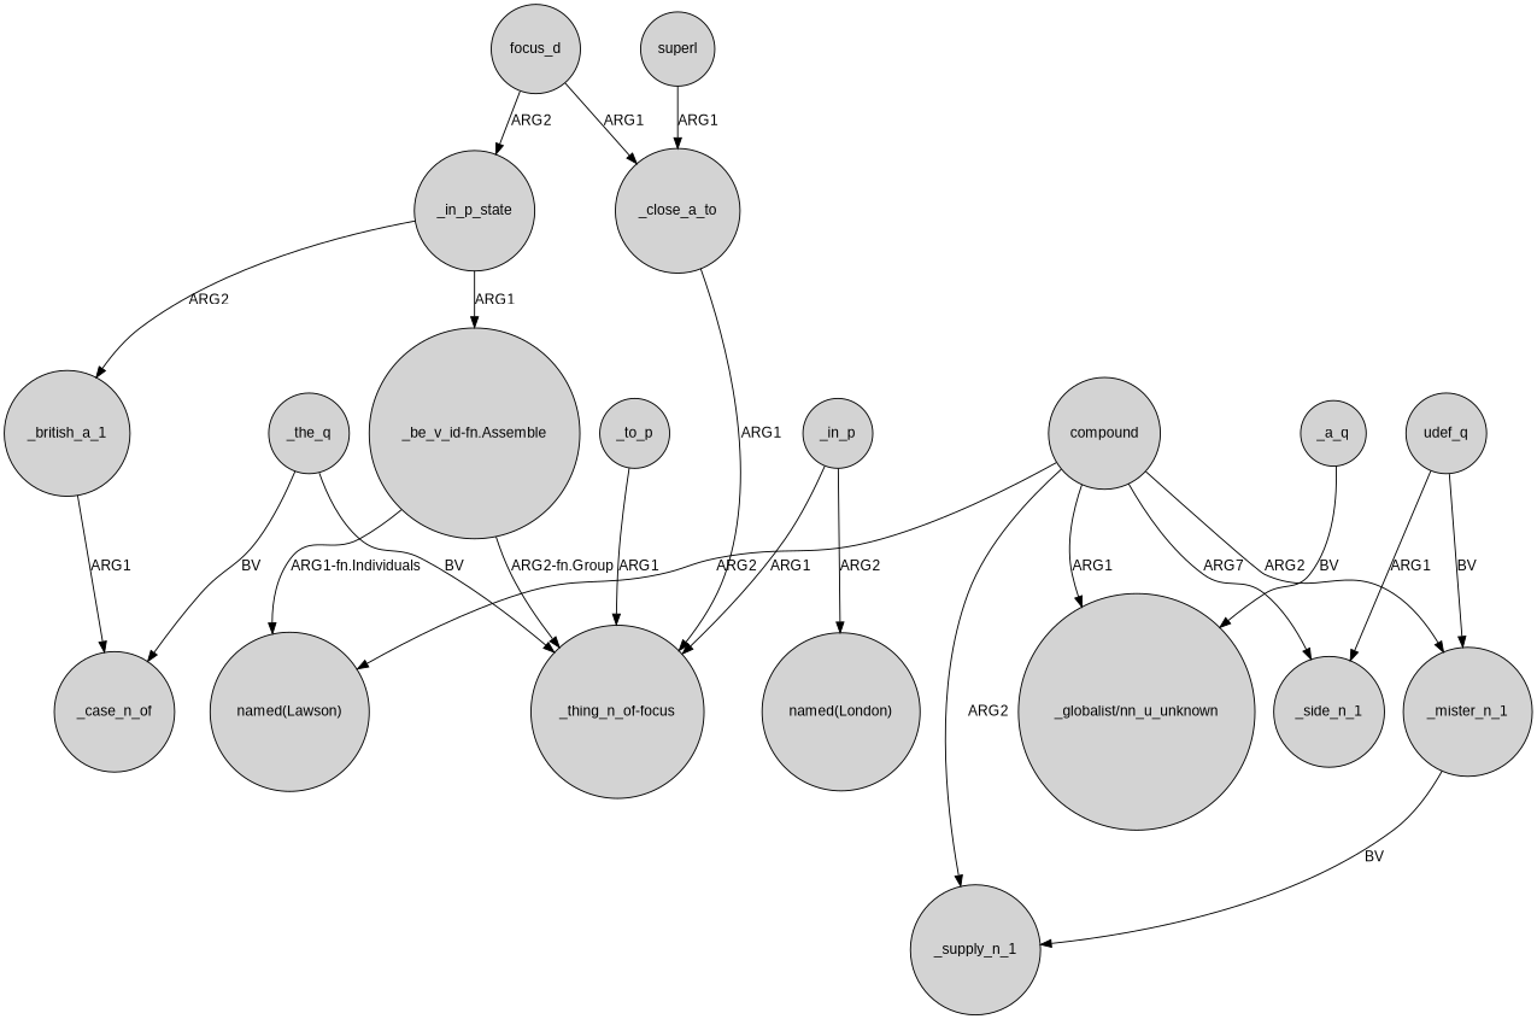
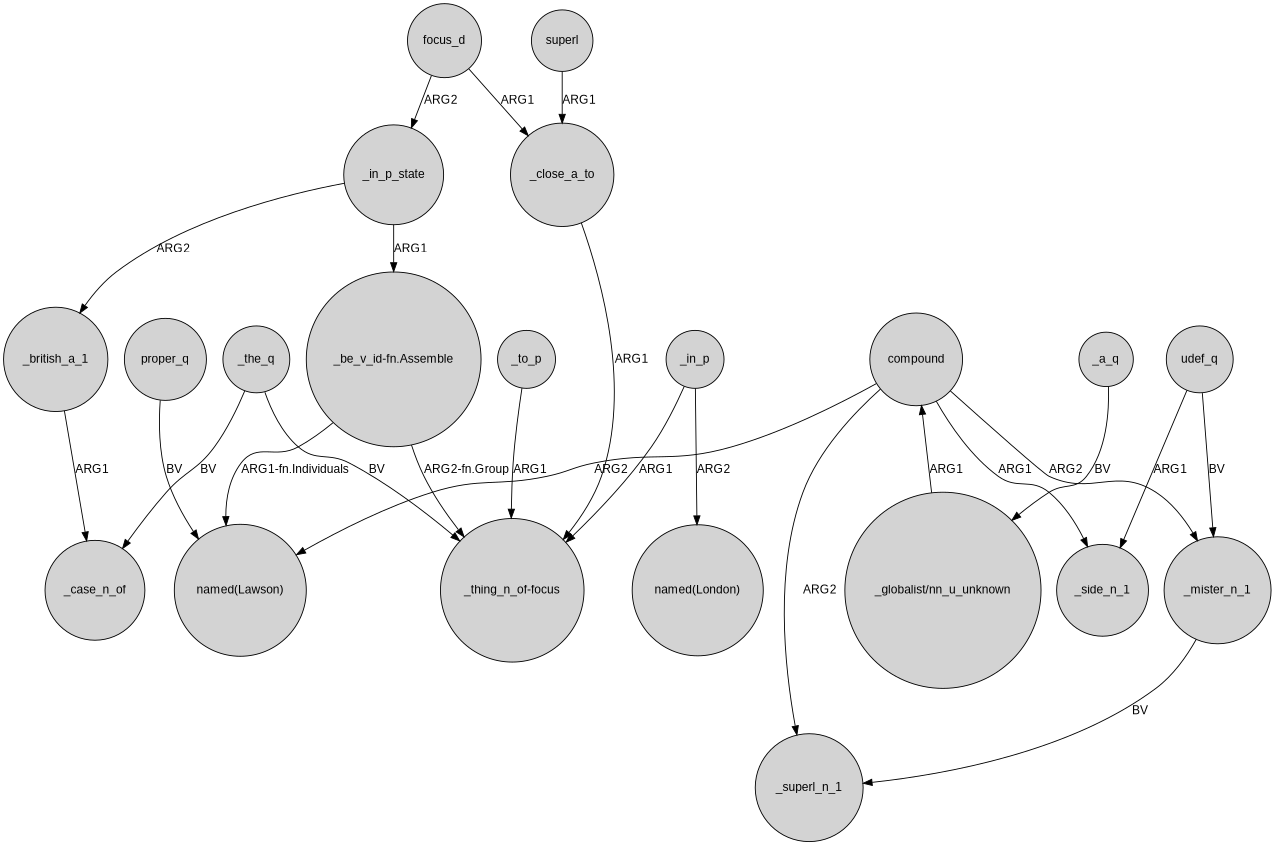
  digraph {
    fontname="Liberation Sans"
    node [fontname="Liberation Sans" shape=circle style=filled]
    edge [fontname="Liberation Sans"]
    compound
    "named(Lawson)"
    "_globalist/nn_u_unknown"
    _mister_n_1
-   _supply_n_1
+   _supply_n_1 [label=_superl_n_1]
    _side_n_1
    n7 [label="_thing_n_of-focus"]
    _the_q
    _case_n_of
    "_be_v_id-fn.Assemble"
    focus_d
    _in_p_state
    _close_a_to
    _british_a_1
    _in_p
    "named(London)"
    superl
    _to_p
+   proper_q
    udef_q
    _a_q
    compound -> "named(Lawson)" [label=ARG2]
-   compound -> "_globalist/nn_u_unknown" [label=ARG1]
+   "_globalist/nn_u_unknown" -> compound [label=ARG1]
    compound -> _mister_n_1 [label=ARG2]
    compound -> _supply_n_1 [label=ARG2]
-   compound -> _side_n_1 [label=ARG7]
+   compound -> _side_n_1 [label=ARG1]
    _mister_n_1 -> _supply_n_1 [label=BV]
    _the_q -> n7 [label=BV]
    _the_q -> _case_n_of [label=BV]
    "_be_v_id-fn.Assemble" -> "named(Lawson)" [label="ARG1-fn.Individuals"]
    "_be_v_id-fn.Assemble" -> n7 [label="ARG2-fn.Group"]
    focus_d -> _in_p_state [label=ARG2]
    focus_d -> _close_a_to [label=ARG1]
    _in_p_state -> "_be_v_id-fn.Assemble" [label=ARG1]
    _in_p_state -> _british_a_1 [label=ARG2]
    _close_a_to -> n7 [label=ARG1]
    _british_a_1 -> _case_n_of [label=ARG1]
    _in_p -> n7 [label=ARG1]
    _in_p -> "named(London)" [label=ARG2]
    superl -> _close_a_to [label=ARG1]
    _to_p -> n7 [label=ARG1]
+   proper_q -> "named(Lawson)" [label=BV]
    udef_q -> _mister_n_1 [label=BV]
    udef_q -> _side_n_1 [label=ARG1]
    _a_q -> "_globalist/nn_u_unknown" [label=BV]
  }
